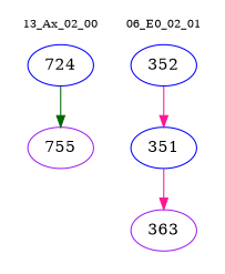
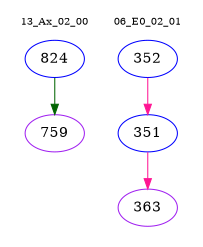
  digraph {
    node [color=blue]
    edge [arrowhead=normal color=deeppink]
-   n1 [label=724]
-   n2 [color=purple label=755]
+   n1 [label=824]
+   n2 [color=purple label=759]
    n3 [label=352]
    n4 [label=351]
    n5 [color=purple label=363]
    subgraph cluster_1 {
      color=white
      fontsize=10
      label="13_Ax_02_00"
      n1
      n2
    }
    subgraph cluster_2 {
      color=white
      fontsize=10
      label="06_E0_02_01"
      n3
      n4
      n5
    }
    n1 -> n2 [color=darkgreen]
    n3 -> n4
    n4 -> n5
  }
